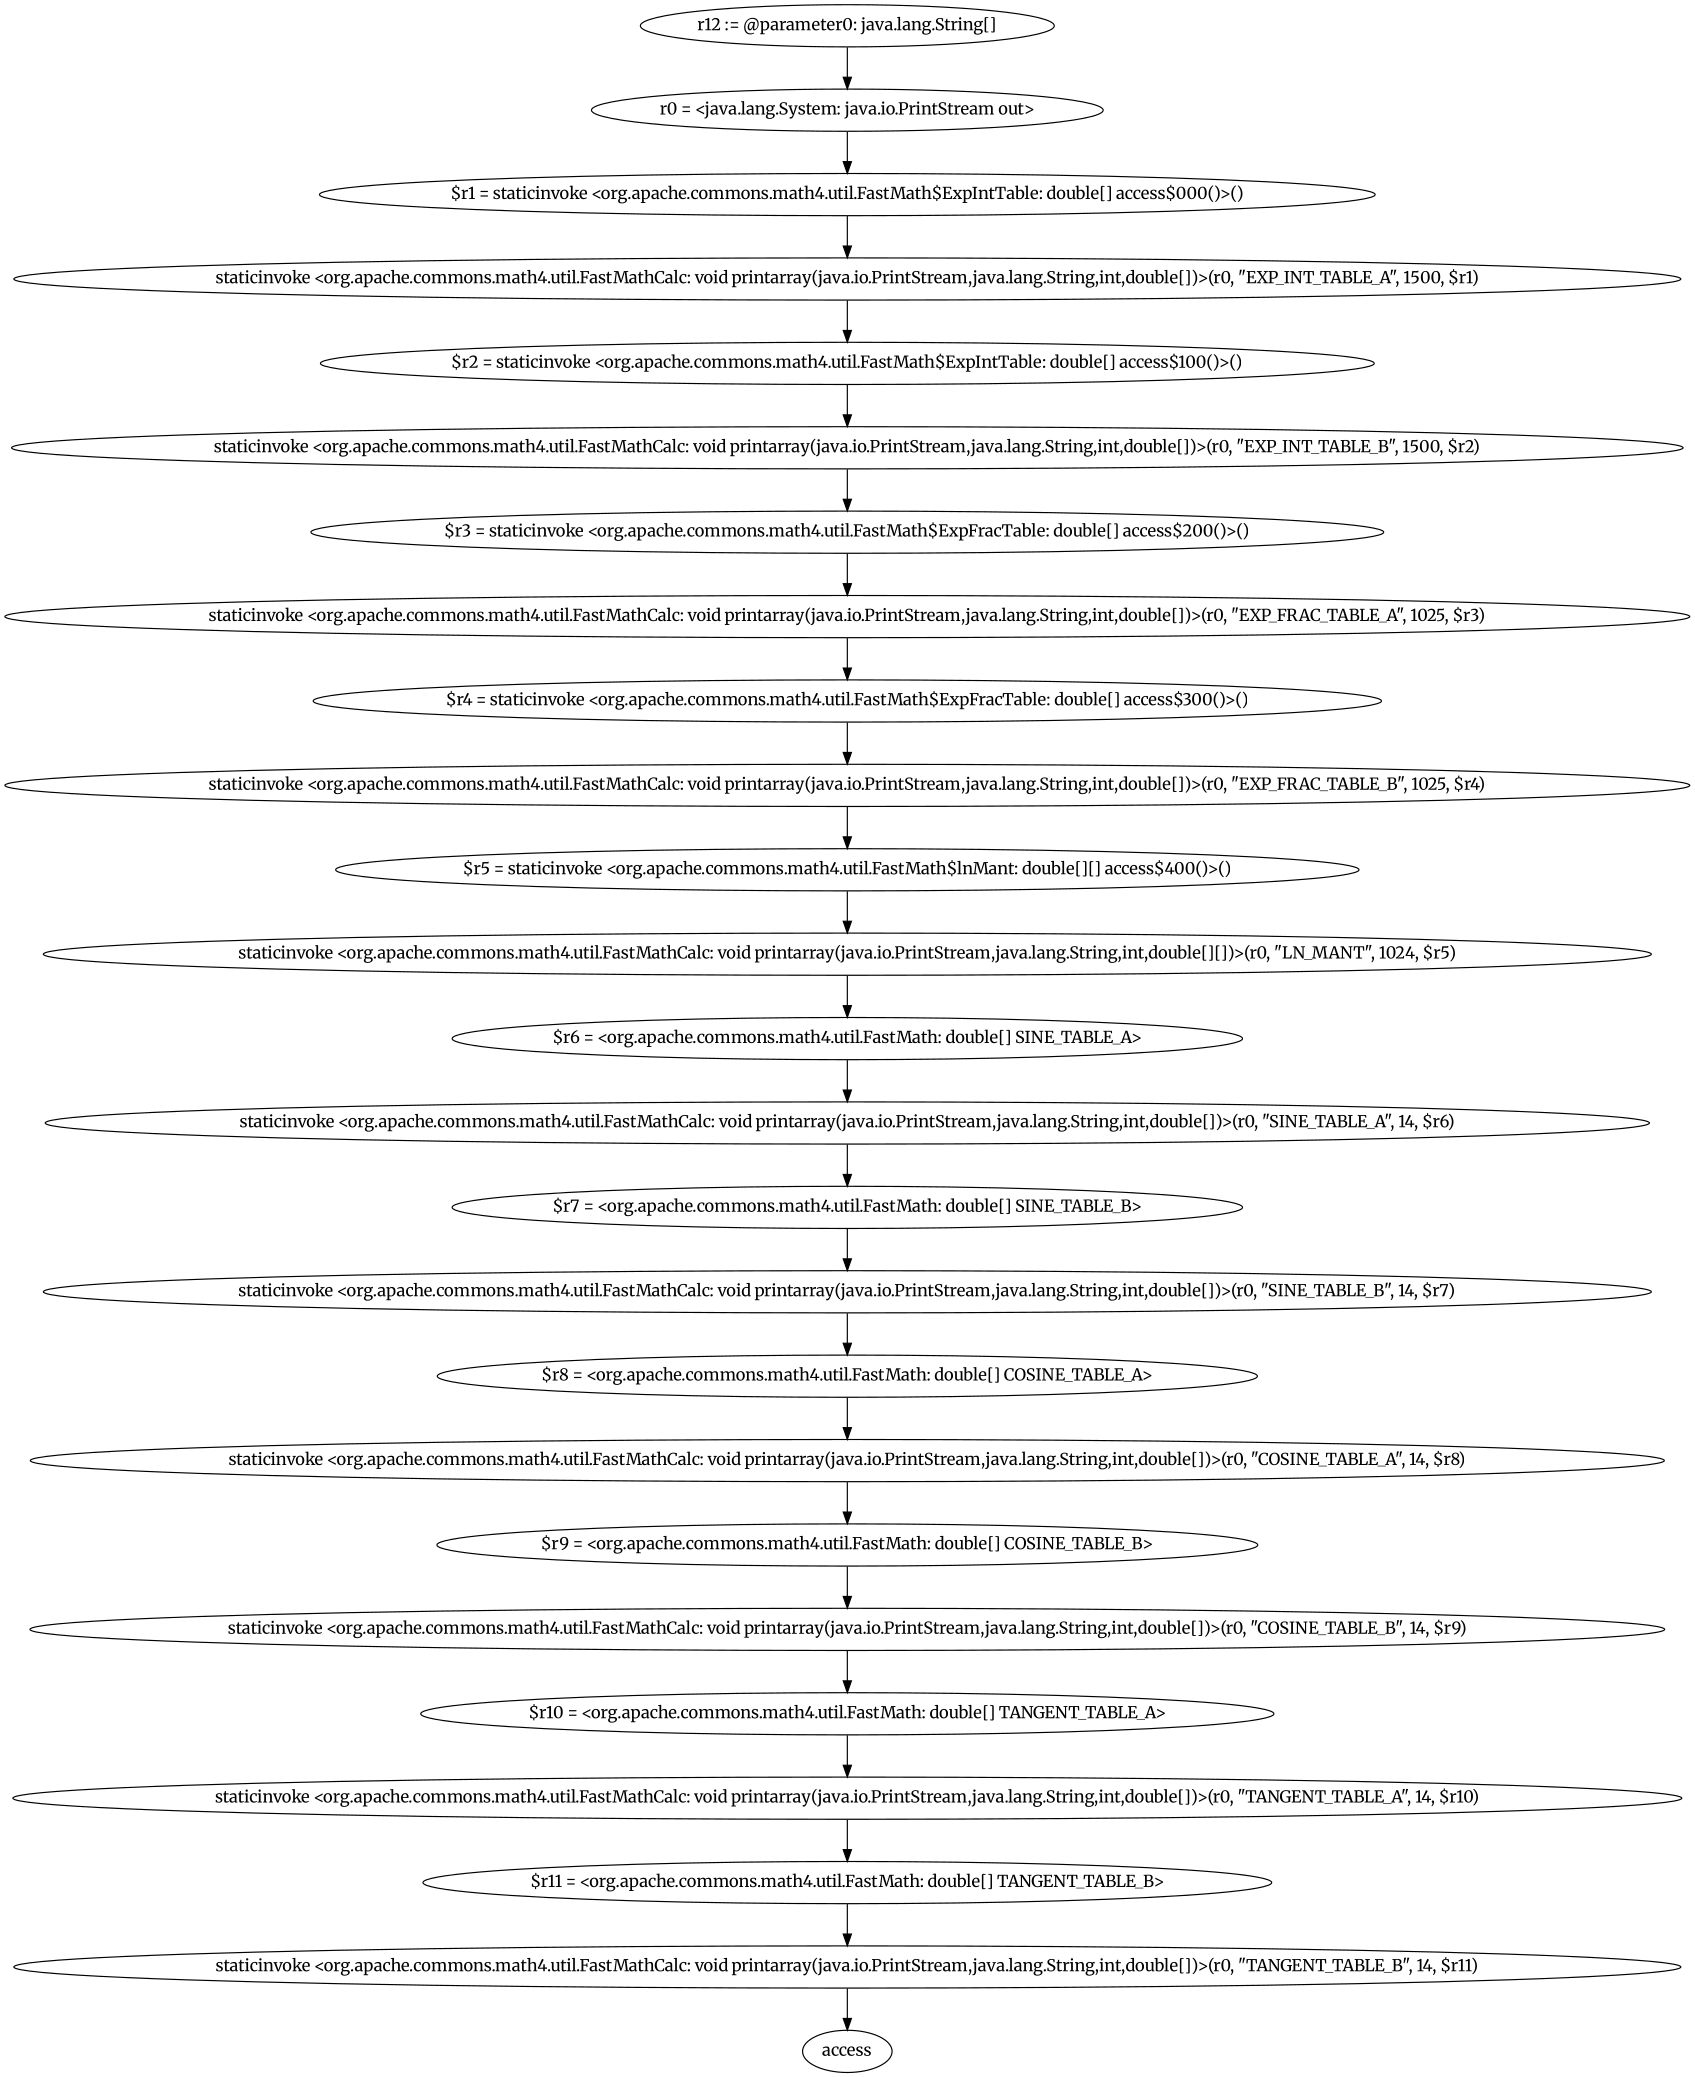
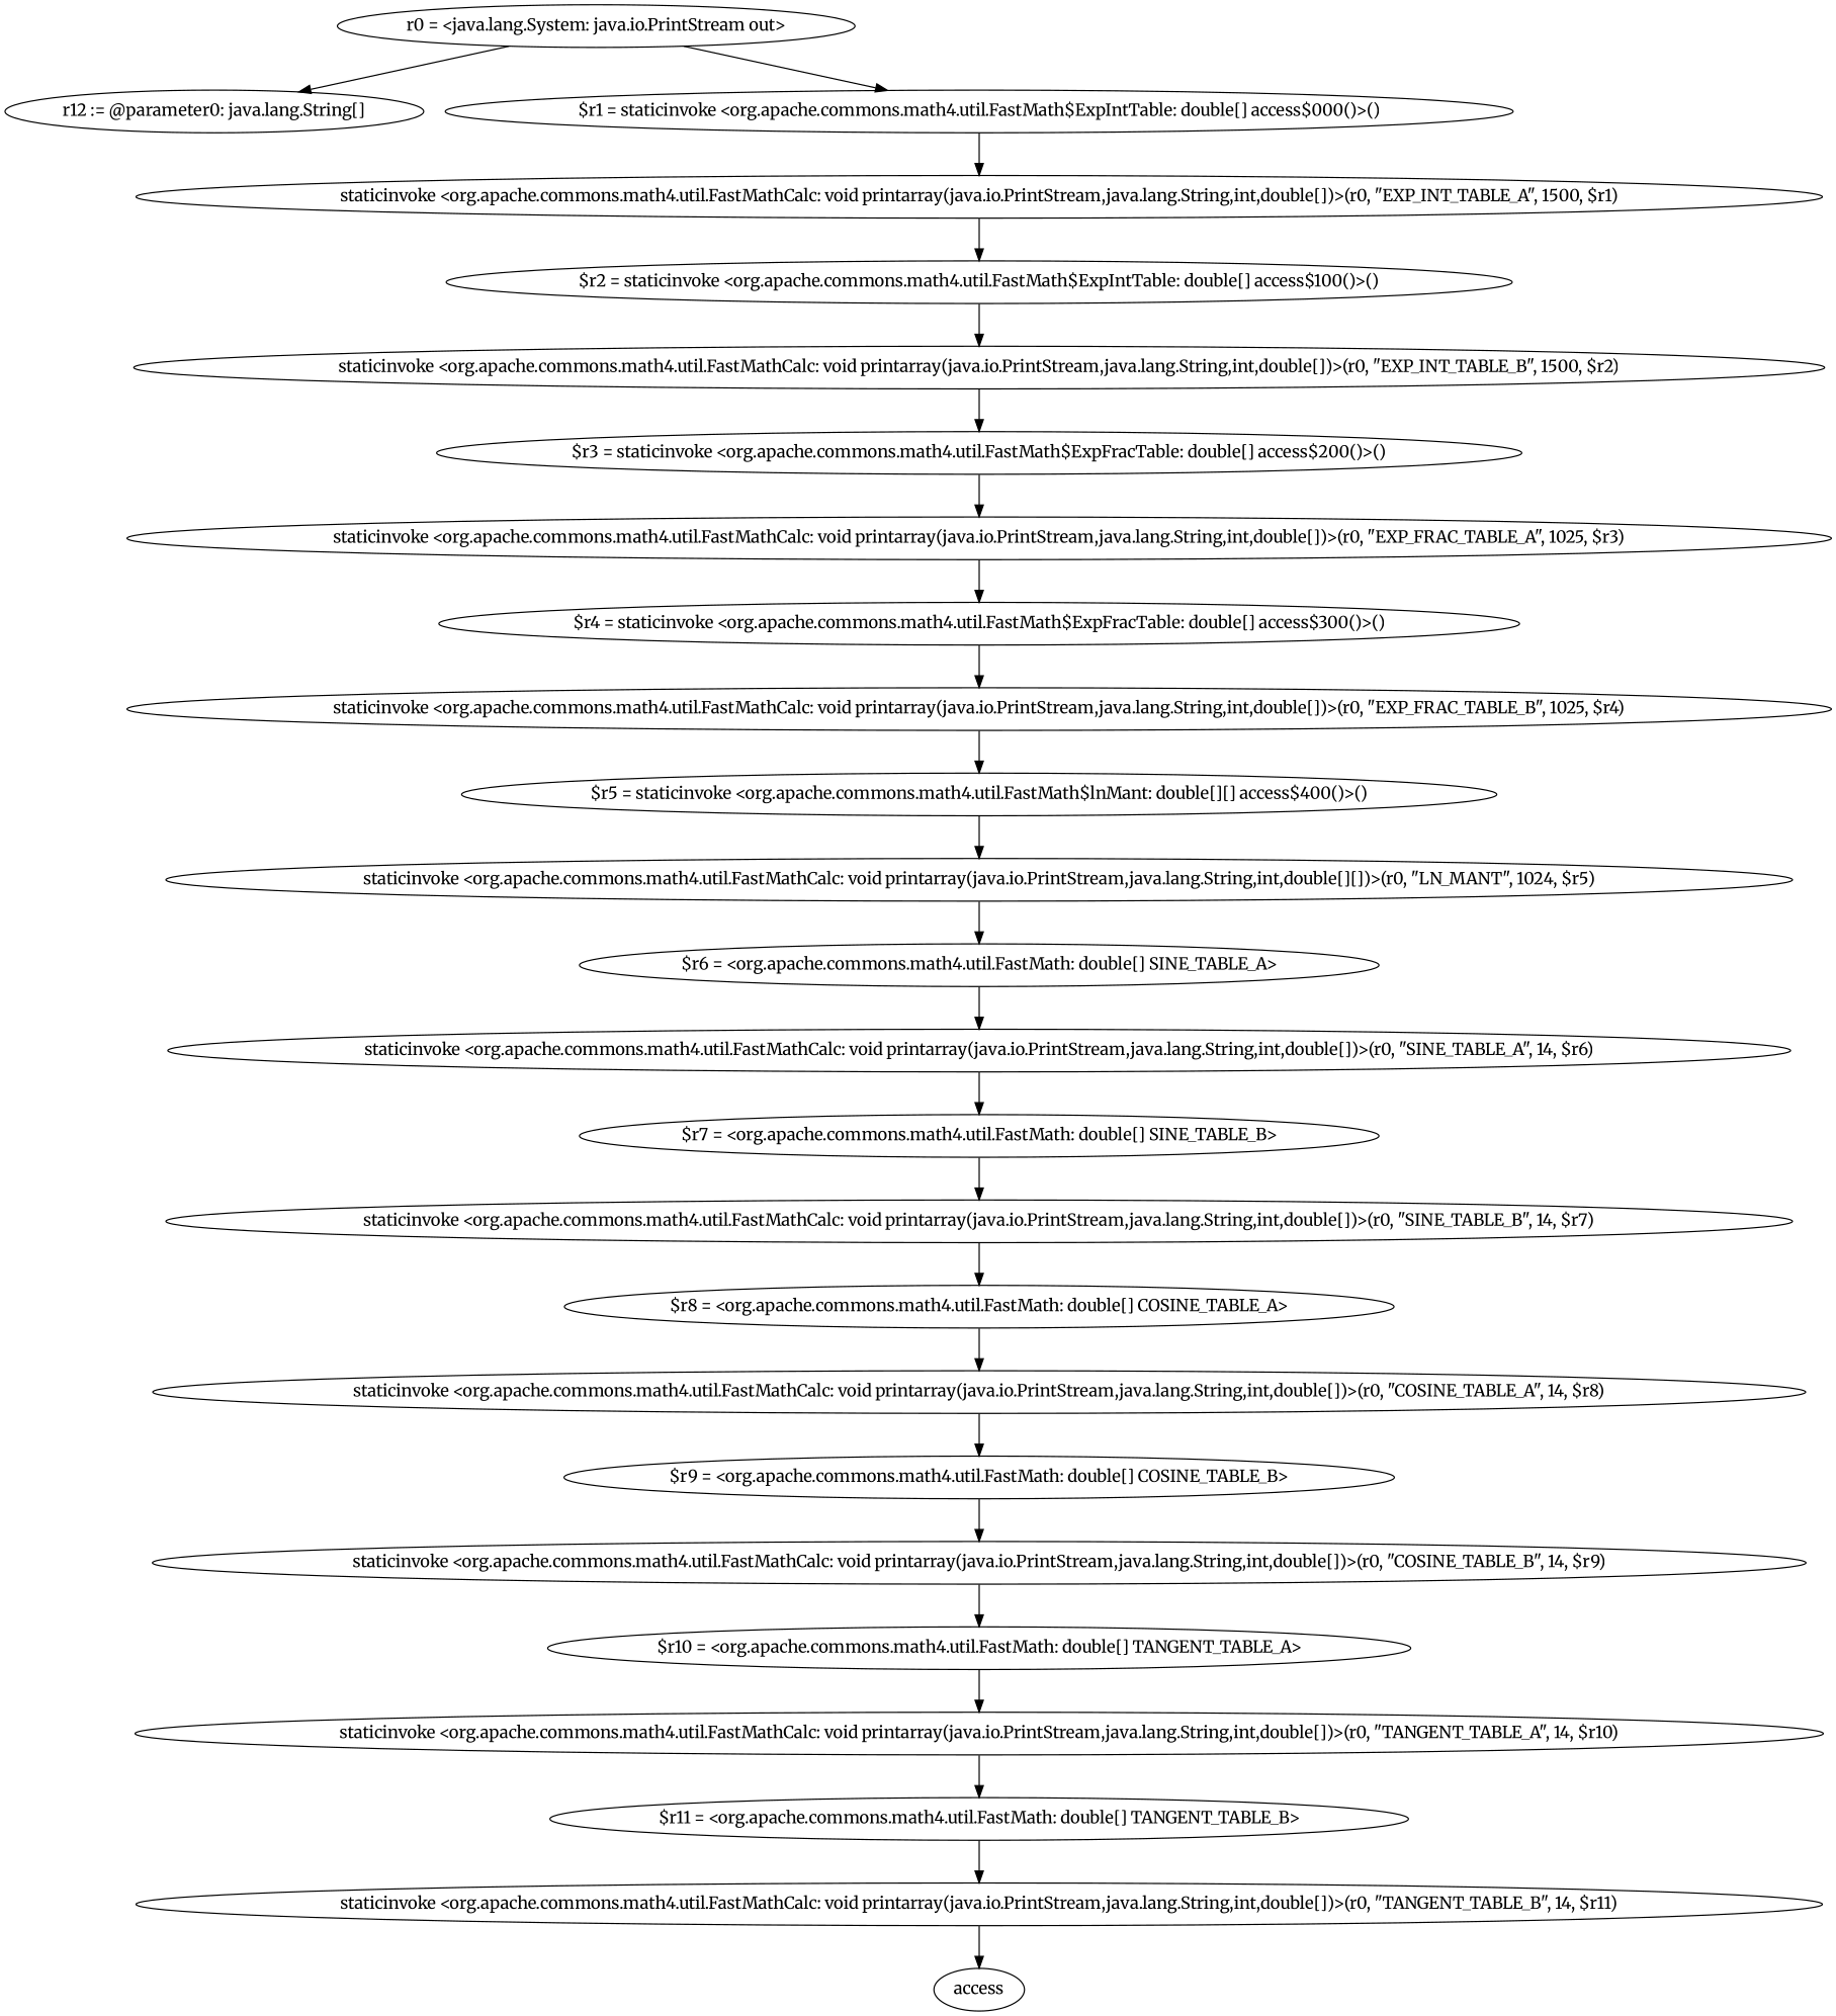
  digraph {
    fontname=Merriweather
    node [fontname=Merriweather]
    edge [fontname=Merriweather]
    "r12 := @parameter0: java.lang.String[]"
    "r0 = <java.lang.System: java.io.PrintStream out>"
    "$r1 = staticinvoke <org.apache.commons.math4.util.FastMath$ExpIntTable: double[] access$000()>()"
    "staticinvoke <org.apache.commons.math4.util.FastMathCalc: void printarray(java.io.PrintStream,java.lang.String,int,double[])>(r0, \"EXP_INT_TABLE_A\", 1500, $r1)"
    "$r2 = staticinvoke <org.apache.commons.math4.util.FastMath$ExpIntTable: double[] access$100()>()"
    "staticinvoke <org.apache.commons.math4.util.FastMathCalc: void printarray(java.io.PrintStream,java.lang.String,int,double[])>(r0, \"EXP_INT_TABLE_B\", 1500, $r2)"
    "$r3 = staticinvoke <org.apache.commons.math4.util.FastMath$ExpFracTable: double[] access$200()>()"
    "staticinvoke <org.apache.commons.math4.util.FastMathCalc: void printarray(java.io.PrintStream,java.lang.String,int,double[])>(r0, \"EXP_FRAC_TABLE_A\", 1025, $r3)"
    "$r4 = staticinvoke <org.apache.commons.math4.util.FastMath$ExpFracTable: double[] access$300()>()"
    "staticinvoke <org.apache.commons.math4.util.FastMathCalc: void printarray(java.io.PrintStream,java.lang.String,int,double[])>(r0, \"EXP_FRAC_TABLE_B\", 1025, $r4)"
    "$r5 = staticinvoke <org.apache.commons.math4.util.FastMath$lnMant: double[][] access$400()>()"
    "staticinvoke <org.apache.commons.math4.util.FastMathCalc: void printarray(java.io.PrintStream,java.lang.String,int,double[][])>(r0, \"LN_MANT\", 1024, $r5)"
    "$r6 = <org.apache.commons.math4.util.FastMath: double[] SINE_TABLE_A>"
    "staticinvoke <org.apache.commons.math4.util.FastMathCalc: void printarray(java.io.PrintStream,java.lang.String,int,double[])>(r0, \"SINE_TABLE_A\", 14, $r6)"
    "$r7 = <org.apache.commons.math4.util.FastMath: double[] SINE_TABLE_B>"
    "staticinvoke <org.apache.commons.math4.util.FastMathCalc: void printarray(java.io.PrintStream,java.lang.String,int,double[])>(r0, \"SINE_TABLE_B\", 14, $r7)"
    "$r8 = <org.apache.commons.math4.util.FastMath: double[] COSINE_TABLE_A>"
    "staticinvoke <org.apache.commons.math4.util.FastMathCalc: void printarray(java.io.PrintStream,java.lang.String,int,double[])>(r0, \"COSINE_TABLE_A\", 14, $r8)"
    "$r9 = <org.apache.commons.math4.util.FastMath: double[] COSINE_TABLE_B>"
    "staticinvoke <org.apache.commons.math4.util.FastMathCalc: void printarray(java.io.PrintStream,java.lang.String,int,double[])>(r0, \"COSINE_TABLE_B\", 14, $r9)"
    "$r10 = <org.apache.commons.math4.util.FastMath: double[] TANGENT_TABLE_A>"
    "staticinvoke <org.apache.commons.math4.util.FastMathCalc: void printarray(java.io.PrintStream,java.lang.String,int,double[])>(r0, \"TANGENT_TABLE_A\", 14, $r10)"
    "$r11 = <org.apache.commons.math4.util.FastMath: double[] TANGENT_TABLE_B>"
    "staticinvoke <org.apache.commons.math4.util.FastMathCalc: void printarray(java.io.PrintStream,java.lang.String,int,double[])>(r0, \"TANGENT_TABLE_B\", 14, $r11)"
    n25 [label=access]
-   "r12 := @parameter0: java.lang.String[]" -> "r0 = <java.lang.System: java.io.PrintStream out>"
+   "r0 = <java.lang.System: java.io.PrintStream out>" -> "r12 := @parameter0: java.lang.String[]"
    "r0 = <java.lang.System: java.io.PrintStream out>" -> "$r1 = staticinvoke <org.apache.commons.math4.util.FastMath$ExpIntTable: double[] access$000()>()"
    "$r1 = staticinvoke <org.apache.commons.math4.util.FastMath$ExpIntTable: double[] access$000()>()" -> "staticinvoke <org.apache.commons.math4.util.FastMathCalc: void printarray(java.io.PrintStream,java.lang.String,int,double[])>(r0, \"EXP_INT_TABLE_A\", 1500, $r1)"
    "staticinvoke <org.apache.commons.math4.util.FastMathCalc: void printarray(java.io.PrintStream,java.lang.String,int,double[])>(r0, \"EXP_INT_TABLE_A\", 1500, $r1)" -> "$r2 = staticinvoke <org.apache.commons.math4.util.FastMath$ExpIntTable: double[] access$100()>()"
    "$r2 = staticinvoke <org.apache.commons.math4.util.FastMath$ExpIntTable: double[] access$100()>()" -> "staticinvoke <org.apache.commons.math4.util.FastMathCalc: void printarray(java.io.PrintStream,java.lang.String,int,double[])>(r0, \"EXP_INT_TABLE_B\", 1500, $r2)"
    "staticinvoke <org.apache.commons.math4.util.FastMathCalc: void printarray(java.io.PrintStream,java.lang.String,int,double[])>(r0, \"EXP_INT_TABLE_B\", 1500, $r2)" -> "$r3 = staticinvoke <org.apache.commons.math4.util.FastMath$ExpFracTable: double[] access$200()>()"
    "$r3 = staticinvoke <org.apache.commons.math4.util.FastMath$ExpFracTable: double[] access$200()>()" -> "staticinvoke <org.apache.commons.math4.util.FastMathCalc: void printarray(java.io.PrintStream,java.lang.String,int,double[])>(r0, \"EXP_FRAC_TABLE_A\", 1025, $r3)"
    "staticinvoke <org.apache.commons.math4.util.FastMathCalc: void printarray(java.io.PrintStream,java.lang.String,int,double[])>(r0, \"EXP_FRAC_TABLE_A\", 1025, $r3)" -> "$r4 = staticinvoke <org.apache.commons.math4.util.FastMath$ExpFracTable: double[] access$300()>()"
    "$r4 = staticinvoke <org.apache.commons.math4.util.FastMath$ExpFracTable: double[] access$300()>()" -> "staticinvoke <org.apache.commons.math4.util.FastMathCalc: void printarray(java.io.PrintStream,java.lang.String,int,double[])>(r0, \"EXP_FRAC_TABLE_B\", 1025, $r4)"
    "staticinvoke <org.apache.commons.math4.util.FastMathCalc: void printarray(java.io.PrintStream,java.lang.String,int,double[])>(r0, \"EXP_FRAC_TABLE_B\", 1025, $r4)" -> "$r5 = staticinvoke <org.apache.commons.math4.util.FastMath$lnMant: double[][] access$400()>()"
    "$r5 = staticinvoke <org.apache.commons.math4.util.FastMath$lnMant: double[][] access$400()>()" -> "staticinvoke <org.apache.commons.math4.util.FastMathCalc: void printarray(java.io.PrintStream,java.lang.String,int,double[][])>(r0, \"LN_MANT\", 1024, $r5)"
    "staticinvoke <org.apache.commons.math4.util.FastMathCalc: void printarray(java.io.PrintStream,java.lang.String,int,double[][])>(r0, \"LN_MANT\", 1024, $r5)" -> "$r6 = <org.apache.commons.math4.util.FastMath: double[] SINE_TABLE_A>"
    "$r6 = <org.apache.commons.math4.util.FastMath: double[] SINE_TABLE_A>" -> "staticinvoke <org.apache.commons.math4.util.FastMathCalc: void printarray(java.io.PrintStream,java.lang.String,int,double[])>(r0, \"SINE_TABLE_A\", 14, $r6)"
    "staticinvoke <org.apache.commons.math4.util.FastMathCalc: void printarray(java.io.PrintStream,java.lang.String,int,double[])>(r0, \"SINE_TABLE_A\", 14, $r6)" -> "$r7 = <org.apache.commons.math4.util.FastMath: double[] SINE_TABLE_B>"
    "$r7 = <org.apache.commons.math4.util.FastMath: double[] SINE_TABLE_B>" -> "staticinvoke <org.apache.commons.math4.util.FastMathCalc: void printarray(java.io.PrintStream,java.lang.String,int,double[])>(r0, \"SINE_TABLE_B\", 14, $r7)"
    "staticinvoke <org.apache.commons.math4.util.FastMathCalc: void printarray(java.io.PrintStream,java.lang.String,int,double[])>(r0, \"SINE_TABLE_B\", 14, $r7)" -> "$r8 = <org.apache.commons.math4.util.FastMath: double[] COSINE_TABLE_A>"
    "$r8 = <org.apache.commons.math4.util.FastMath: double[] COSINE_TABLE_A>" -> "staticinvoke <org.apache.commons.math4.util.FastMathCalc: void printarray(java.io.PrintStream,java.lang.String,int,double[])>(r0, \"COSINE_TABLE_A\", 14, $r8)"
    "staticinvoke <org.apache.commons.math4.util.FastMathCalc: void printarray(java.io.PrintStream,java.lang.String,int,double[])>(r0, \"COSINE_TABLE_A\", 14, $r8)" -> "$r9 = <org.apache.commons.math4.util.FastMath: double[] COSINE_TABLE_B>"
    "$r9 = <org.apache.commons.math4.util.FastMath: double[] COSINE_TABLE_B>" -> "staticinvoke <org.apache.commons.math4.util.FastMathCalc: void printarray(java.io.PrintStream,java.lang.String,int,double[])>(r0, \"COSINE_TABLE_B\", 14, $r9)"
    "staticinvoke <org.apache.commons.math4.util.FastMathCalc: void printarray(java.io.PrintStream,java.lang.String,int,double[])>(r0, \"COSINE_TABLE_B\", 14, $r9)" -> "$r10 = <org.apache.commons.math4.util.FastMath: double[] TANGENT_TABLE_A>"
    "$r10 = <org.apache.commons.math4.util.FastMath: double[] TANGENT_TABLE_A>" -> "staticinvoke <org.apache.commons.math4.util.FastMathCalc: void printarray(java.io.PrintStream,java.lang.String,int,double[])>(r0, \"TANGENT_TABLE_A\", 14, $r10)"
    "staticinvoke <org.apache.commons.math4.util.FastMathCalc: void printarray(java.io.PrintStream,java.lang.String,int,double[])>(r0, \"TANGENT_TABLE_A\", 14, $r10)" -> "$r11 = <org.apache.commons.math4.util.FastMath: double[] TANGENT_TABLE_B>"
    "$r11 = <org.apache.commons.math4.util.FastMath: double[] TANGENT_TABLE_B>" -> "staticinvoke <org.apache.commons.math4.util.FastMathCalc: void printarray(java.io.PrintStream,java.lang.String,int,double[])>(r0, \"TANGENT_TABLE_B\", 14, $r11)"
    "staticinvoke <org.apache.commons.math4.util.FastMathCalc: void printarray(java.io.PrintStream,java.lang.String,int,double[])>(r0, \"TANGENT_TABLE_B\", 14, $r11)" -> n25
  }
